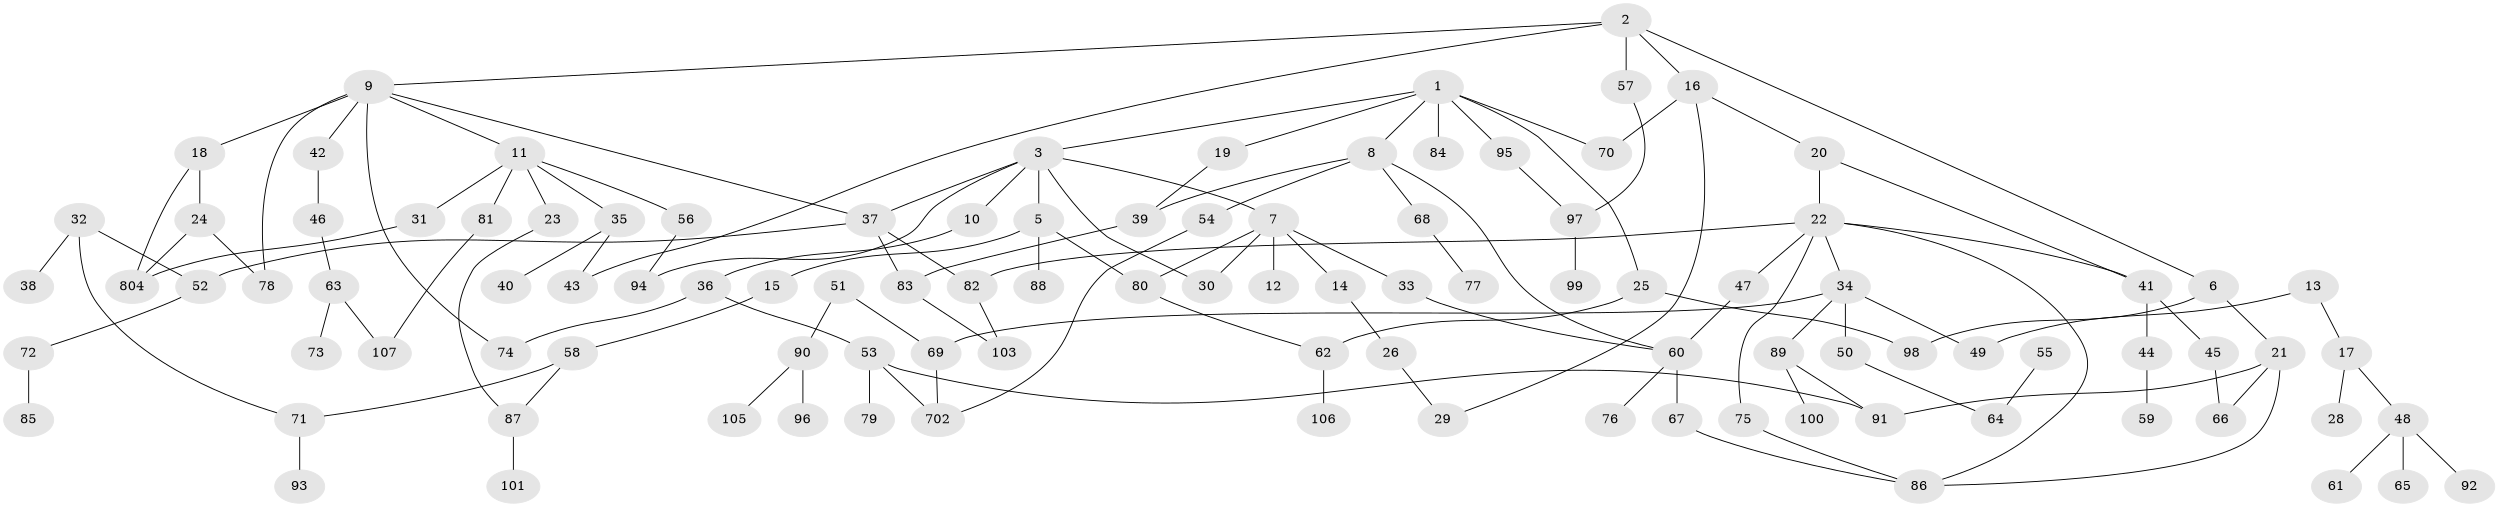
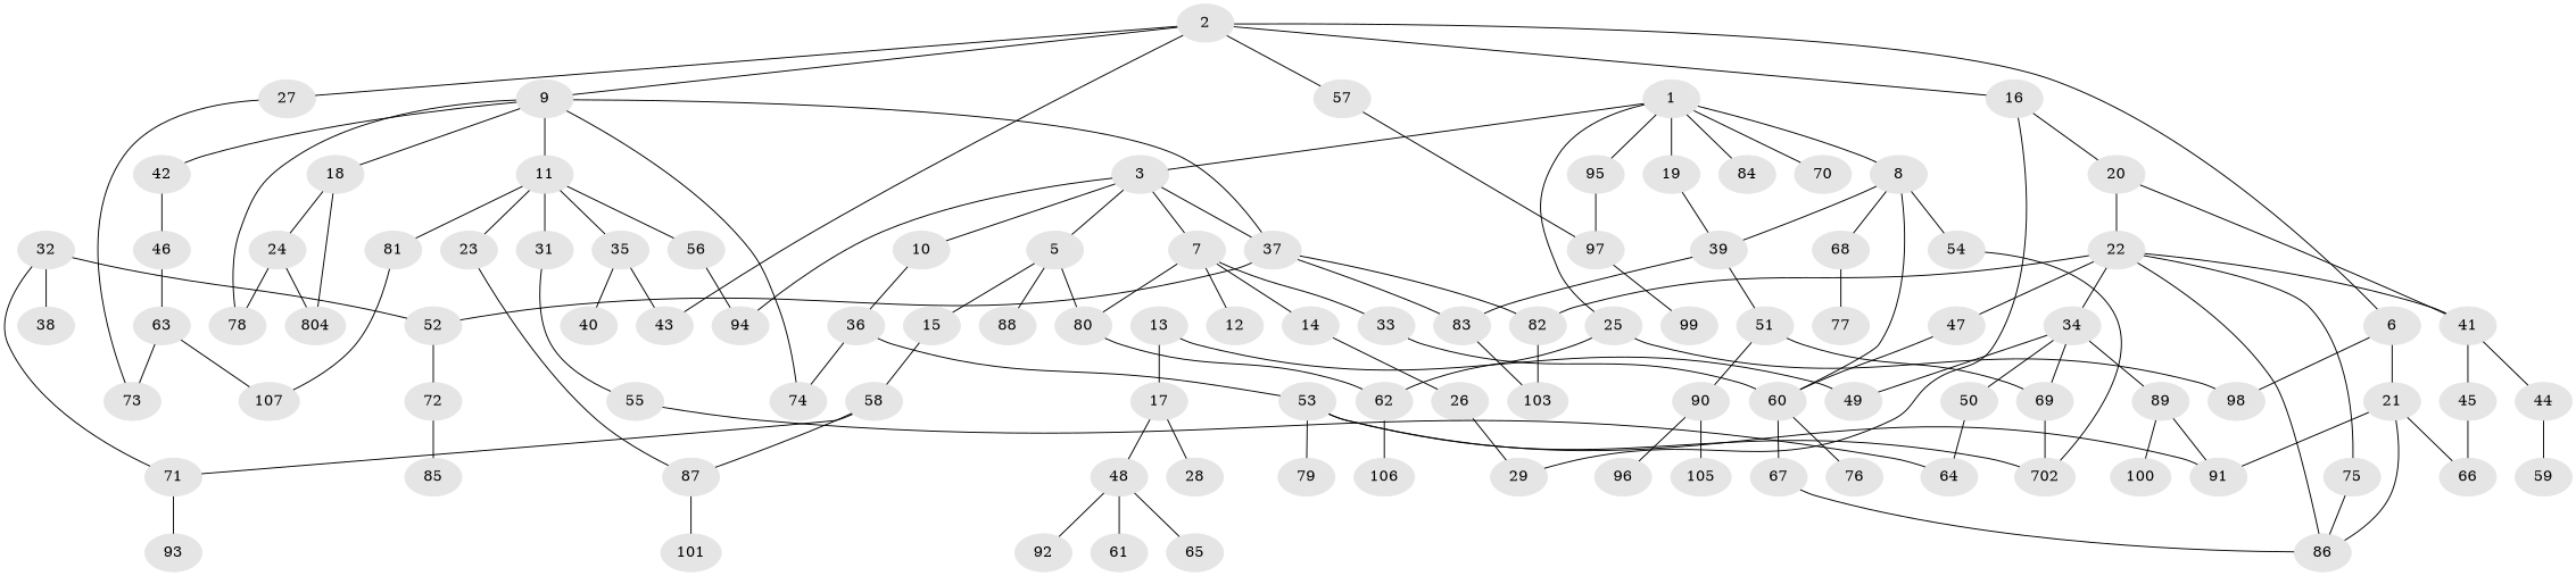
  graph {
    node [color=gray90 style=filled]
    1
    3
    8
    19
    25
    84
    95
    70
    2
    6
    9
    16
+   27
    43
    57
    5
    7
    10
-   30
    37
    94
    39
    54
    60
    68
    98
    62
    97
    21
    11
    18
    42
    74
    78
    20
    29
    73
    15
    80
    88
    12
    14
    33
    36
    82
    52
    83
    13
    17
    49
    32
    38
    71
    58
    66
    86
    91
    26
    51
    n60 [label=702]
    67
    76
    77
    23
    31
    35
    56
    81
    24
    n70 [label=804]
    46
    53
    87
    55
    40
    107
    28
    48
    22
    41
    61
    65
    92
    34
    47
    75
    44
    45
    50
    69
    89
    103
    101
    106
    64
    72
    93
    100
    79
    90
    59
    63
    96
    105
    85
    99
    1 -- 3
    1 -- 8
    1 -- 19
    1 -- 25
    1 -- 84
    1 -- 95
    1 -- 70
    3 -- 5
    3 -- 7
    3 -- 10
-   3 -- 30
    3 -- 37
    3 -- 94
    8 -- 39
    8 -- 54
    8 -- 60
    8 -- 68
    19 -- 39
    25 -- 98
    25 -- 62
    95 -- 97
    2 -- 6
    2 -- 9
    2 -- 16
+   2 -- 27
    2 -- 43
    2 -- 57
    6 -- 98
    6 -- 21
    9 -- 37
    9 -- 11
    9 -- 18
    9 -- 42
    9 -- 74
    9 -- 78
-   16 -- 70
    16 -- 20
    16 -- 29
+   27 -- 73
    57 -- 97
    5 -- 15
    5 -- 80
    5 -- 88
-   7 -- 30
    7 -- 80
    7 -- 12
    7 -- 14
    7 -- 33
    10 -- 36
    37 -- 82
    37 -- 52
    37 -- 83
    39 -- 83
+   39 -- 51
    54 -- n60
    60 -- 67
    60 -- 76
    68 -- 77
    62 -- 106
    97 -- 99
    21 -- 66
    21 -- 86
    21 -- 91
    11 -- 23
    11 -- 31
    11 -- 35
    11 -- 56
    11 -- 81
    18 -- 24
    18 -- n70
    42 -- 46
    20 -- 22
    20 -- 41
    15 -- 58
    80 -- 62
    14 -- 26
    33 -- 60
    36 -- 74
    36 -- 53
    82 -- 103
    52 -- 72
    83 -- 103
    13 -- 17
    13 -- 49
    17 -- 28
    17 -- 48
    32 -- 52
    32 -- 38
    32 -- 71
    71 -- 93
    58 -- 71
    58 -- 87
    26 -- 29
    51 -- 69
    51 -- 90
    67 -- 86
    23 -- 87
-   31 -- n70
+   31 -- 55
    35 -- 43
    35 -- 40
    56 -- 94
    81 -- 107
    24 -- 78
    24 -- n70
    46 -- 63
    53 -- 91
    53 -- n60
    53 -- 79
    87 -- 101
    55 -- 64
    48 -- 61
    48 -- 65
    48 -- 92
    22 -- 82
    22 -- 86
    22 -- 41
    22 -- 34
    22 -- 47
    22 -- 75
    41 -- 44
    41 -- 45
    34 -- 49
    34 -- 50
    34 -- 69
    34 -- 89
    47 -- 60
    75 -- 86
    44 -- 59
    45 -- 66
    50 -- 64
    69 -- n60
    89 -- 91
    89 -- 100
    72 -- 85
    90 -- 96
    90 -- 105
    63 -- 73
    63 -- 107
  }
